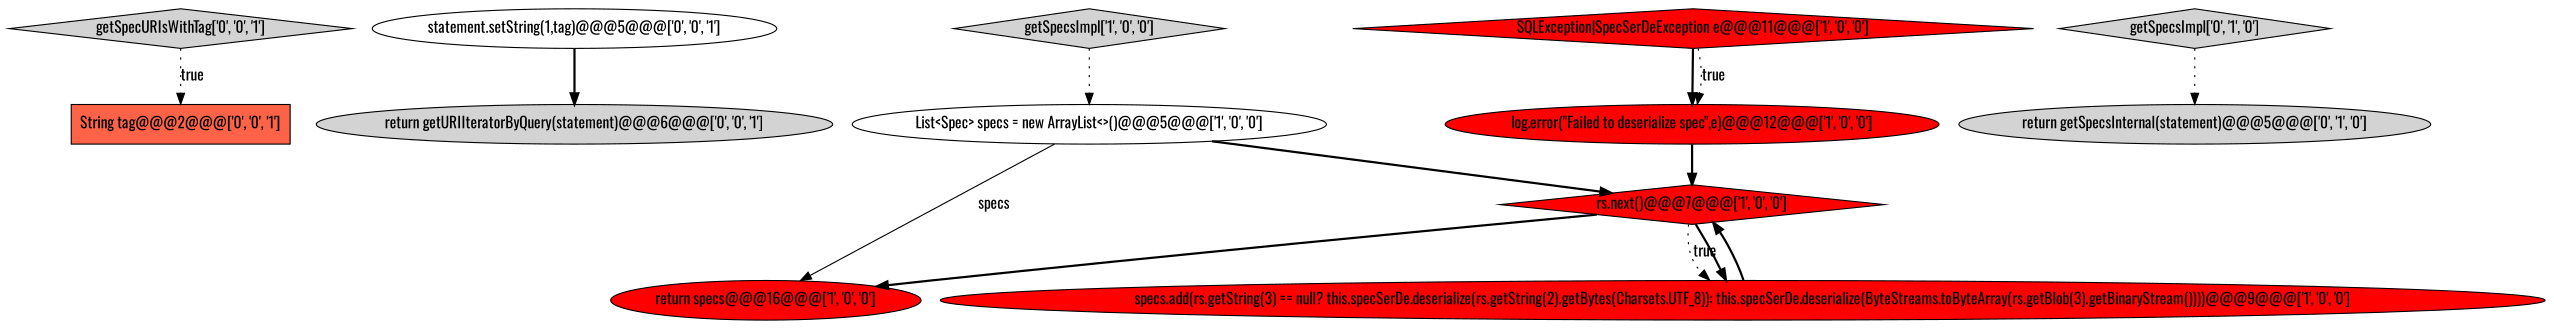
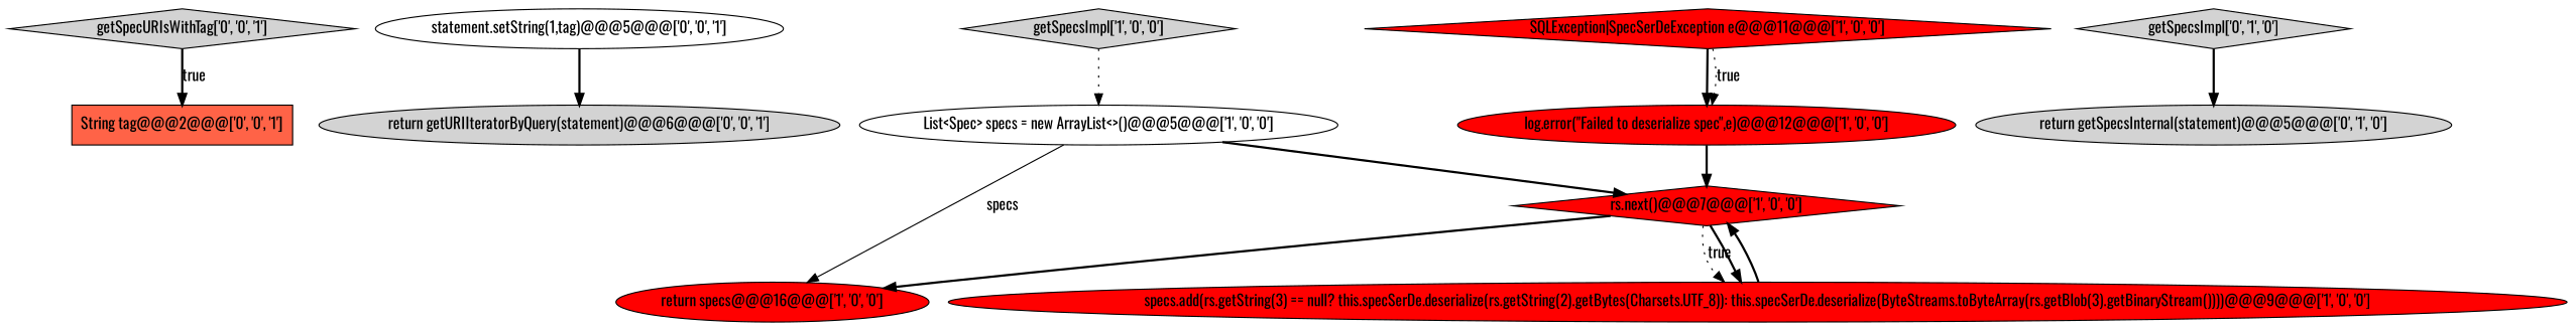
  digraph {
    fontname=Oswald
    node [fillcolor=lightgray fontname=Oswald shape=ellipse style=filled]
    edge [fontname=Oswald style=bold]
    n1 [fillcolor=tomato label="String tag@@@2@@@['0', '0', '1']" shape=box]
    n2 [fillcolor=white label="statement.setString(1,tag)@@@5@@@['0', '0', '1']"]
    n3 [label="return getURIIteratorByQuery(statement)@@@6@@@['0', '0', '1']"]
    n4 [fillcolor=red label="log.error(\"Failed to deserialize spec\",e)@@@12@@@['1', '0', '0']"]
    n5 [fillcolor=red label="rs.next()@@@7@@@['1', '0', '0']" shape=diamond]
    n6 [fillcolor=red label="return specs@@@16@@@['1', '0', '0']"]
    n7 [fillcolor=red label="specs.add(rs.getString(3) == null? this.specSerDe.deserialize(rs.getString(2).getBytes(Charsets.UTF_8)): this.specSerDe.deserialize(ByteStreams.toByteArray(rs.getBlob(3).getBinaryStream())))@@@9@@@['1', '0', '0']"]
    n8 [label="return getSpecsInternal(statement)@@@5@@@['0', '1', '0']"]
    n9 [fillcolor=white label="List<Spec> specs = new ArrayList<>()@@@5@@@['1', '0', '0']"]
    n10 [label="getSpecsImpl['0', '1', '0']" shape=diamond]
    n11 [fillcolor=red label="SQLException|SpecSerDeException e@@@11@@@['1', '0', '0']" shape=diamond]
    n12 [label="getSpecsImpl['1', '0', '0']" shape=diamond]
    n13 [label="getSpecURIsWithTag['0', '0', '1']" shape=diamond]
    n2 -> n3
    n4 -> n5
    n5 -> n6
    n5 -> n7 [label=true style=dotted]
    n5 -> n7
    n7 -> n5
    n9 -> n5
    n9 -> n6 [label=specs style=solid]
-   n10 -> n8 [style=dotted]
+   n10 -> n8
    n11 -> n4 [label=true style=dotted]
    n11 -> n4
    n12 -> n9 [style=dotted]
-   n13 -> n1 [label=true style=dotted]
+   n13 -> n1 [label=true]
  }
